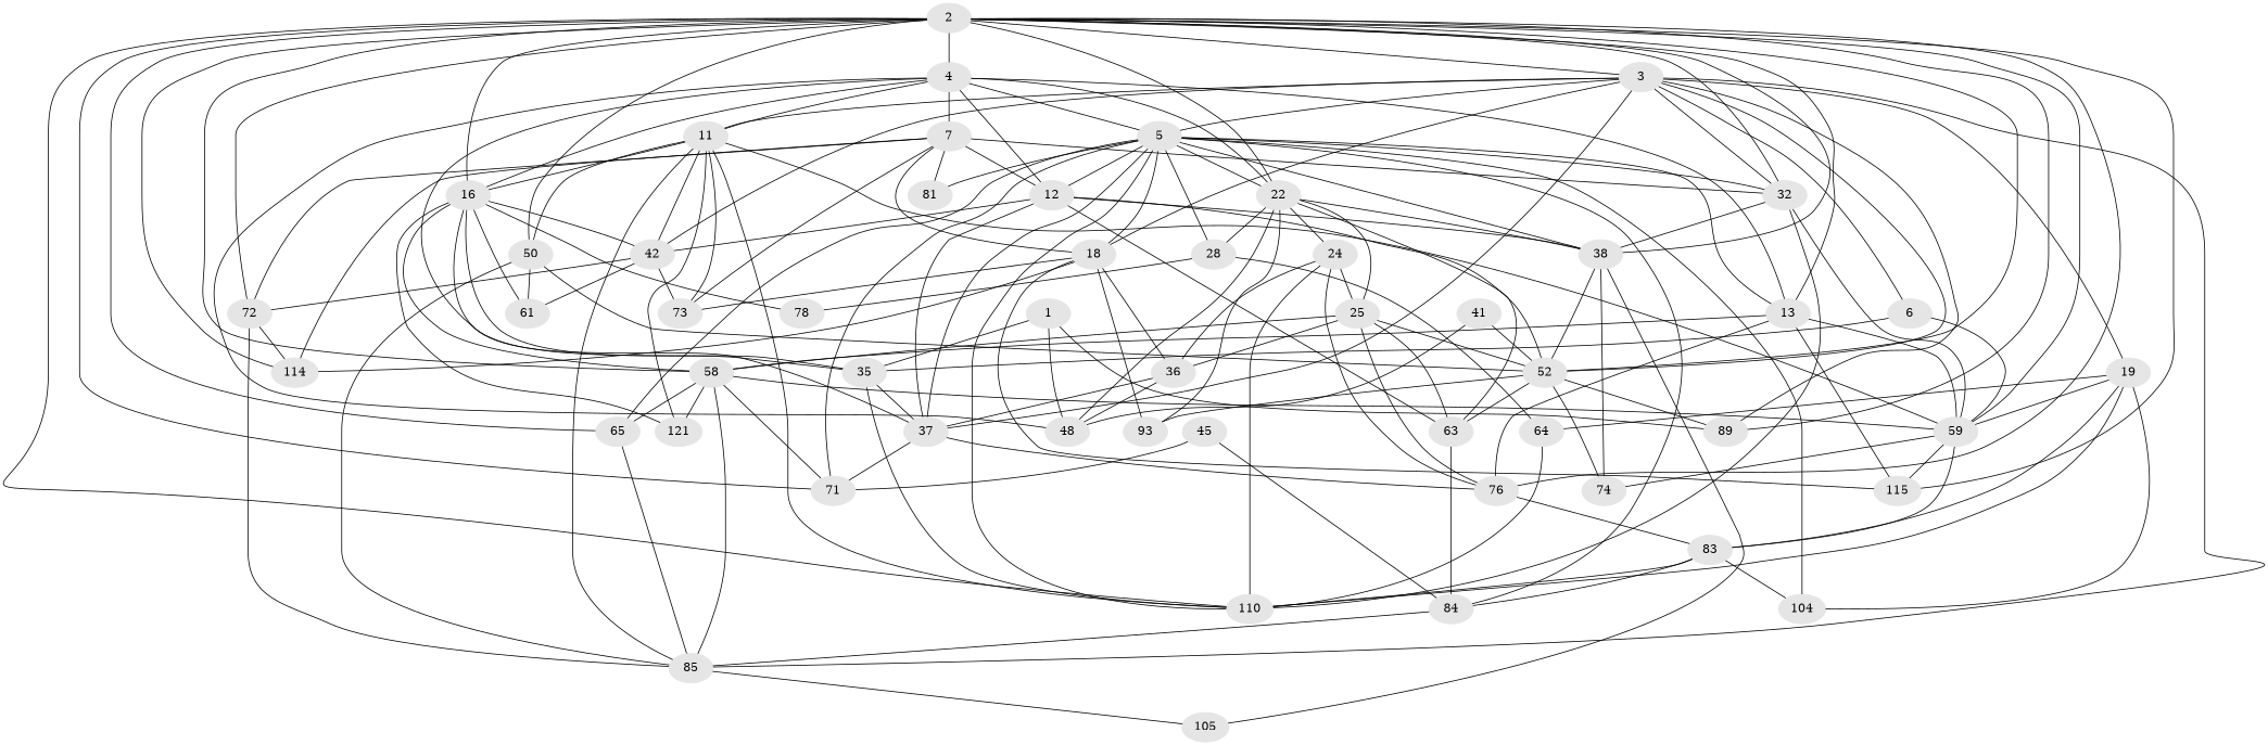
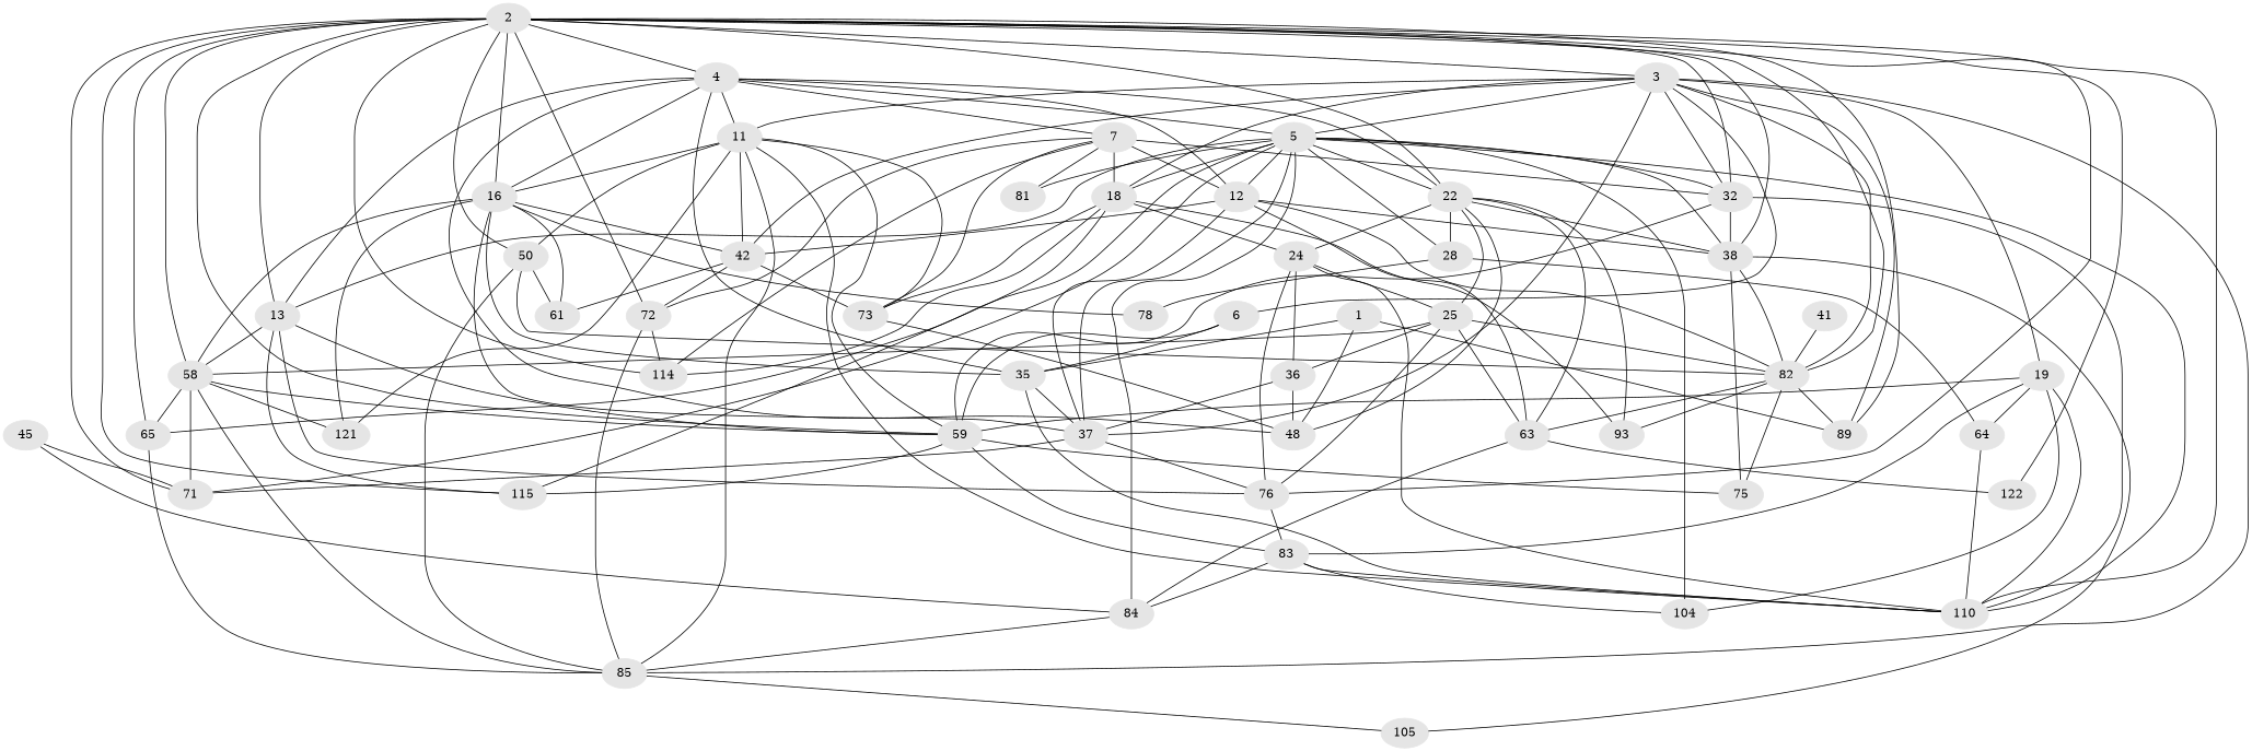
  graph {
    node [color=gray90 style=filled]
    35 [super="+53"]
    110 [super="+129"]
    37 [super="+39+107"]
    1
    48
    89 [super="+127"]
    2 [super="+10+15+8+43"]
    3 [super="+92+99"]
    4 [super="+68+137+9+31"]
    13 [super="+21"]
    16 [super="+30"]
    22 [super="+56+23"]
    32 [super="+54+46"]
    38 [super="+57"]
    50 [super="+82"]
-   52 [super="+134+106"]
+   52 [super="+134+106" label=82]
    58 [super="+62"]
    59 [super="+77"]
    65
    71
    72 [super="+126"]
    76 [super="+103"]
    114
    115
+   122
    5 [super="+14+55+17"]
    6
    11 [super="+51+75+67+80"]
    18 [super="+131"]
    19 [super="+27+33"]
    42 [super="+125"]
    85 [super="+113"]
    7 [super="+66+29+20"]
    12 [super="+34+44+26"]
    121
    61
    78
    28 [super="+120"]
    63 [super="+90"]
    24 [super="+47"]
    93
    25 [super="+138+40"]
-   74
+   74 [label=75]
    105
    83 [super="+88"]
    81
    84
    104
    73 [super="+109"]
    64
    36 [super="+116"]
    41
    45
    35 -- 110
    35 -- 37
    37 -- 71
    37 -- 76
    1 -- 35
    1 -- 48
    1 -- 89
    2 -- 110
    2 -- 89
    2 -- 3
    2 -- 4
    2 -- 13
    2 -- 16 [weight=3]
    2 -- 22
    2 -- 32
    2 -- 38
    2 -- 50
    2 -- 52
    2 -- 58
    2 -- 59
    2 -- 65
    2 -- 71
    2 -- 72
    2 -- 76
    2 -- 114
    2 -- 115
+   2 -- 122
    3 -- 37
    3 -- 89
    3 -- 32
    3 -- 52
    3 -- 5
    3 -- 6
    3 -- 11
    3 -- 18
    3 -- 19
    3 -- 42
    3 -- 85
    4 -- 35
    4 -- 48 [weight=2]
    4 -- 13
    4 -- 16
    4 -- 22
    4 -- 5 [weight=2]
    4 -- 11
    4 -- 7
    4 -- 12
    13 -- 58
    13 -- 59
    13 -- 76
    13 -- 115
    16 -- 35
    16 -- 37
    16 -- 58 [weight=2]
    16 -- 42
    16 -- 121
    16 -- 61
    16 -- 78
    22 -- 48
    22 -- 38
    22 -- 28
    22 -- 63
    22 -- 24
    22 -- 93
    22 -- 25
    32 -- 110
    32 -- 38
    32 -- 59
    38 -- 52 [weight=2]
    38 -- 74
    38 -- 105
    50 -- 52
    50 -- 85
    50 -- 61
    52 -- 89
    52 -- 63
    52 -- 93
    52 -- 74
    58 -- 59
    58 -- 65
    58 -- 71
    58 -- 85
    58 -- 121
    59 -- 115
    59 -- 74
    59 -- 83
    65 -- 85
    72 -- 114
    72 -- 85
    76 -- 83
    5 -- 110
    5 -- 37
    5 -- 13
    5 -- 22 [weight=2]
    5 -- 32
    5 -- 38 [weight=3]
    5 -- 65
    5 -- 71
    5 -- 18 [weight=2]
    5 -- 12 [weight=3]
    5 -- 28
    5 -- 81
    5 -- 84
    5 -- 104 [weight=2]
    6 -- 35
    6 -- 59
    11 -- 110
    11 -- 16
    11 -- 50
    11 -- 59
    11 -- 42
    11 -- 85
    11 -- 121
    11 -- 73
    18 -- 114
    18 -- 115
-   18 -- 36
+   18 -- 24
    18 -- 93
    18 -- 73
    19 -- 110
    19 -- 59
    19 -- 83
    19 -- 104
    19 -- 64
    42 -- 72
    42 -- 61
    42 -- 73
    85 -- 105
    7 -- 32 [weight=2]
    7 -- 72
    7 -- 114
    7 -- 18
    7 -- 12 [weight=3]
    7 -- 81
    7 -- 73
    12 -- 37
    12 -- 38
    12 -- 52
    12 -- 42
    12 -- 63 [weight=3]
    28 -- 78
    28 -- 64
+   63 -- 122
    63 -- 84
    24 -- 110
    24 -- 76
    24 -- 25
    24 -- 36
    25 -- 52
    25 -- 58
    25 -- 76
    25 -- 63 [weight=2]
    25 -- 36
    83 -- 110
    83 -- 84
    83 -- 104
    84 -- 85
    64 -- 110
    36 -- 37
    36 -- 48
-   41 -- 48
+   73 -- 48
    41 -- 52
    45 -- 71
    45 -- 84
  }
